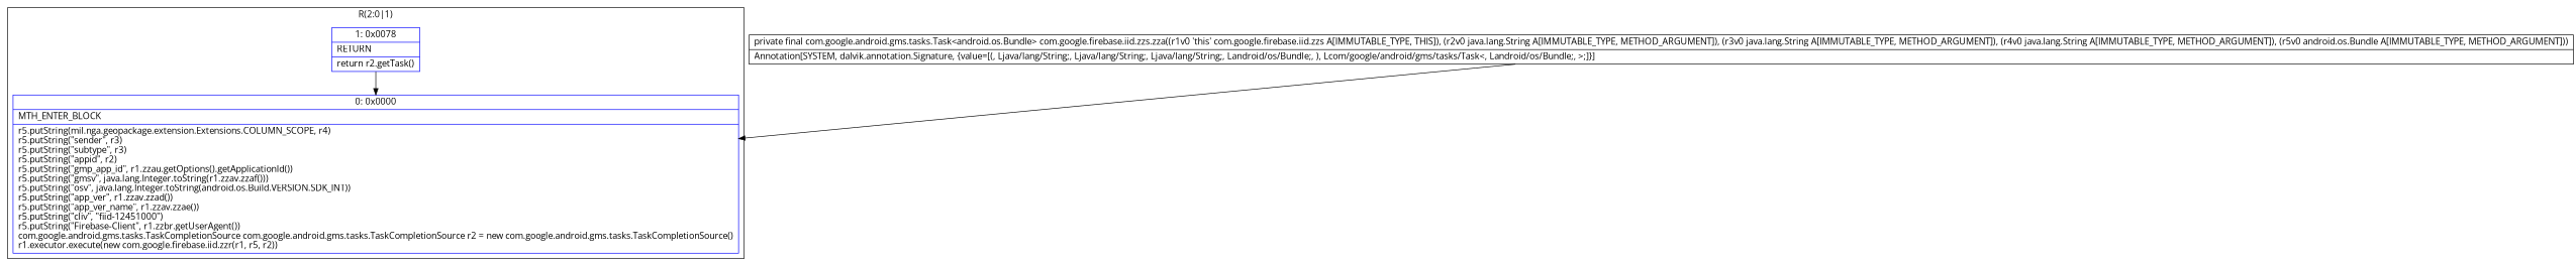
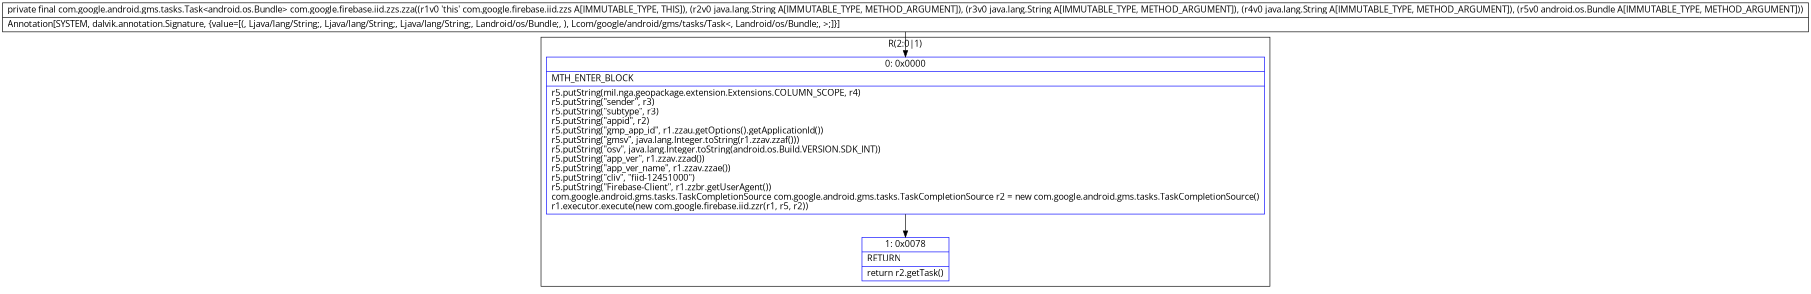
  digraph {
    fontname="Open Sans"
    node [color=blue shape=record fontname="Open Sans"]
    edge [fontname="Open Sans"]
    n1 [label="{0\:\ 0x0000|MTH_ENTER_BLOCK\l|r5.putString(mil.nga.geopackage.extension.Extensions.COLUMN_SCOPE, r4)\lr5.putString(\"sender\", r3)\lr5.putString(\"subtype\", r3)\lr5.putString(\"appid\", r2)\lr5.putString(\"gmp_app_id\", r1.zzau.getOptions().getApplicationId())\lr5.putString(\"gmsv\", java.lang.Integer.toString(r1.zzav.zzaf()))\lr5.putString(\"osv\", java.lang.Integer.toString(android.os.Build.VERSION.SDK_INT))\lr5.putString(\"app_ver\", r1.zzav.zzad())\lr5.putString(\"app_ver_name\", r1.zzav.zzae())\lr5.putString(\"cliv\", \"fiid\-12451000\")\lr5.putString(\"Firebase\-Client\", r1.zzbr.getUserAgent())\lcom.google.android.gms.tasks.TaskCompletionSource com.google.android.gms.tasks.TaskCompletionSource r2 = new com.google.android.gms.tasks.TaskCompletionSource()\lr1.executor.execute(new com.google.firebase.iid.zzr(r1, r5, r2))\l}"]
    n2 [label="{1\:\ 0x0078|RETURN\l|return r2.getTask()\l}"]
    n3 [label="{private final com.google.android.gms.tasks.Task\<android.os.Bundle\> com.google.firebase.iid.zzs.zza((r1v0 'this' com.google.firebase.iid.zzs A[IMMUTABLE_TYPE, THIS]), (r2v0 java.lang.String A[IMMUTABLE_TYPE, METHOD_ARGUMENT]), (r3v0 java.lang.String A[IMMUTABLE_TYPE, METHOD_ARGUMENT]), (r4v0 java.lang.String A[IMMUTABLE_TYPE, METHOD_ARGUMENT]), (r5v0 android.os.Bundle A[IMMUTABLE_TYPE, METHOD_ARGUMENT]))  | Annotation[SYSTEM, dalvik.annotation.Signature, \{value=[(, Ljava\/lang\/String;, Ljava\/lang\/String;, Ljava\/lang\/String;, Landroid\/os\/Bundle;, ), Lcom\/google\/android\/gms\/tasks\/Task\<, Landroid\/os\/Bundle;, \>;]\}]\l}" color=""]
    subgraph cluster_1 {
      label="R(2:0|1)"
      n1
      n2
    }
-   n2 -> n1
+   n1 -> n2
    n3 -> n1
  }
